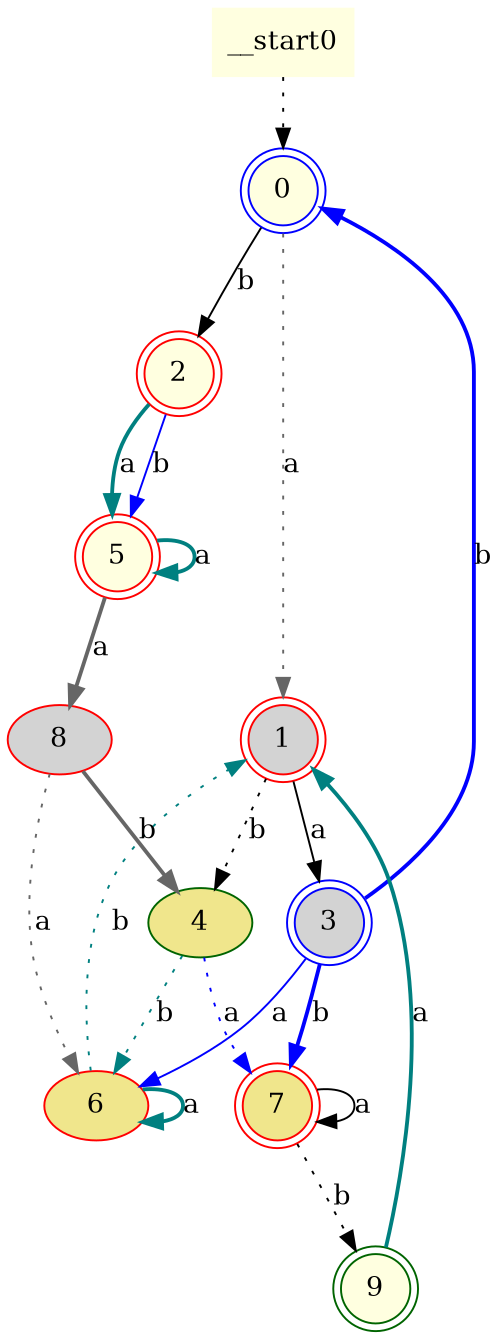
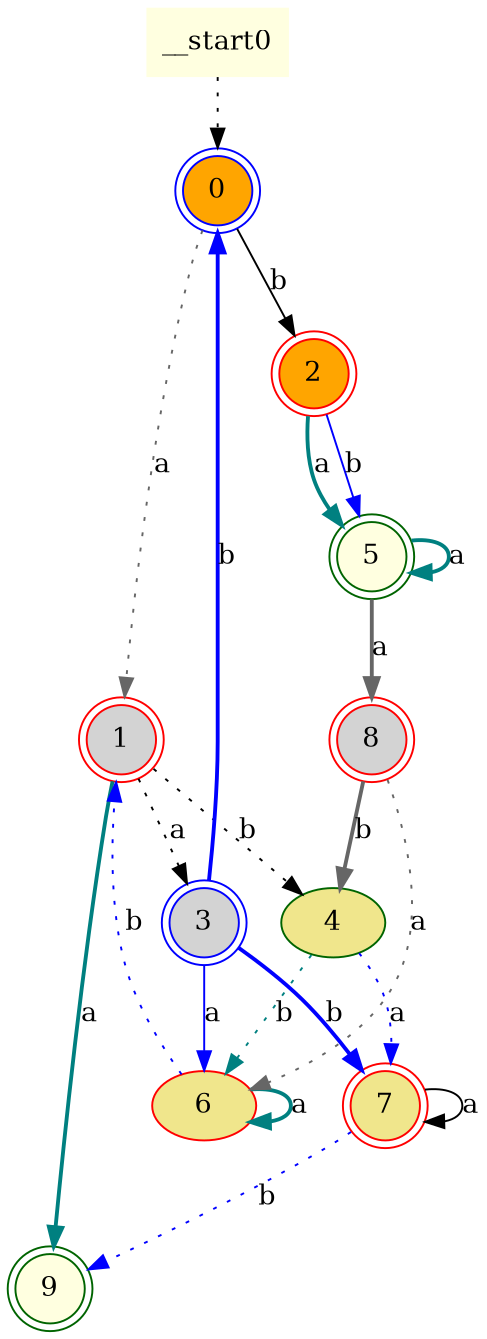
  digraph {
    node [color=red fillcolor=lightyellow shape=doublecircle style=filled]
    edge [color=teal style=dotted]
    __start0 [shape=none]
-   0 [color=blue]
+   0 [color=blue fillcolor=orange]
    1 [fillcolor=lightgrey]
-   2
+   2 [fillcolor=orange]
    3 [color=blue fillcolor=lightgrey]
    4 [color=darkgreen fillcolor=khaki shape=""]
-   5
+   5 [color=darkgreen]
    6 [fillcolor=khaki shape=""]
    7 [fillcolor=khaki]
-   8 [fillcolor=lightgrey shape=ellipse]
+   8 [fillcolor=lightgrey]
    9 [color=darkgreen]
    __start0 -> 0 [color=black]
    0 -> 1 [color=gray40 label=a]
    0 -> 2 [color=black label=b style=solid]
-   1 -> 3 [color=black label=a style=solid]
+   1 -> 3 [color=black label=a]
    1 -> 4 [color=black label=b]
    2 -> 5 [label=a style=bold]
    2 -> 5 [color=blue label=b style=solid]
    3 -> 0 [color=blue label=b style=bold]
    3 -> 6 [color=blue label=a style=solid]
    3 -> 7 [color=blue label=b style=bold]
    4 -> 6 [label=b]
    4 -> 7 [color=blue label=a]
    5 -> 5 [label=a style=bold]
    5 -> 8 [color=gray40 label=a style=bold]
-   6 -> 1 [label=b]
+   6 -> 1 [color=blue label=b]
    6 -> 6 [label=a style=bold]
    7 -> 7 [color=black label=a style=solid]
-   7 -> 9 [color=black label=b]
+   7 -> 9 [color=blue label=b]
    8 -> 4 [color=gray40 label=b style=bold]
    8 -> 6 [color=gray40 label=a]
-   9 -> 1 [label=a style=bold]
+   1 -> 9 [label=a style=bold]
  }
